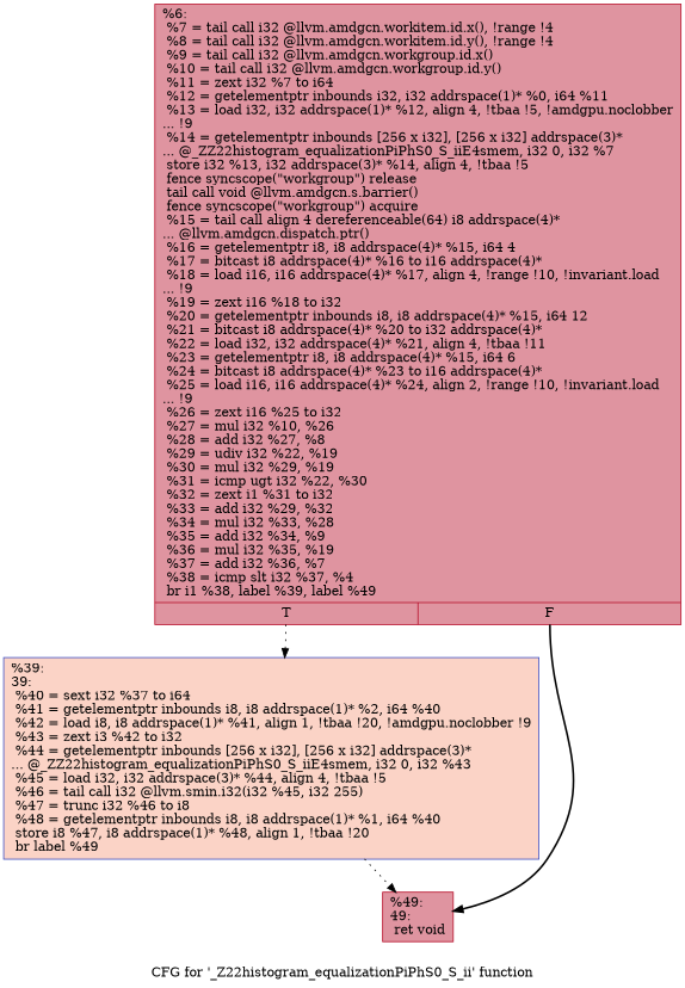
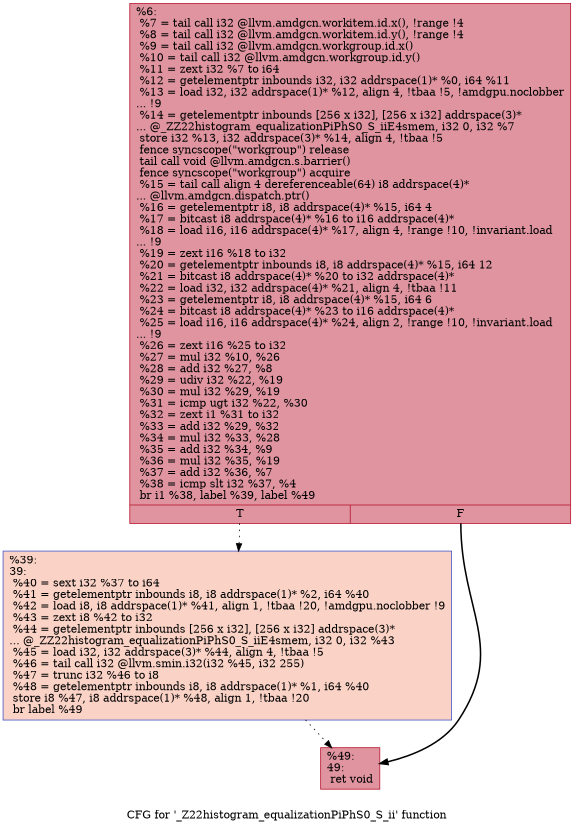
  digraph {
    label="CFG for '_Z22histogram_equalizationPiPhS0_S_ii' function"
    node [color="#b70d28ff" fillcolor="#b70d2870" shape=record style=filled]
    edge [style=dotted]
    n1 [label="{%6:\l  %7 = tail call i32 @llvm.amdgcn.workitem.id.x(), !range !4\l  %8 = tail call i32 @llvm.amdgcn.workitem.id.y(), !range !4\l  %9 = tail call i32 @llvm.amdgcn.workgroup.id.x()\l  %10 = tail call i32 @llvm.amdgcn.workgroup.id.y()\l  %11 = zext i32 %7 to i64\l  %12 = getelementptr inbounds i32, i32 addrspace(1)* %0, i64 %11\l  %13 = load i32, i32 addrspace(1)* %12, align 4, !tbaa !5, !amdgpu.noclobber\l... !9\l  %14 = getelementptr inbounds [256 x i32], [256 x i32] addrspace(3)*\l... @_ZZ22histogram_equalizationPiPhS0_S_iiE4smem, i32 0, i32 %7\l  store i32 %13, i32 addrspace(3)* %14, align 4, !tbaa !5\l  fence syncscope(\"workgroup\") release\l  tail call void @llvm.amdgcn.s.barrier()\l  fence syncscope(\"workgroup\") acquire\l  %15 = tail call align 4 dereferenceable(64) i8 addrspace(4)*\l... @llvm.amdgcn.dispatch.ptr()\l  %16 = getelementptr i8, i8 addrspace(4)* %15, i64 4\l  %17 = bitcast i8 addrspace(4)* %16 to i16 addrspace(4)*\l  %18 = load i16, i16 addrspace(4)* %17, align 4, !range !10, !invariant.load\l... !9\l  %19 = zext i16 %18 to i32\l  %20 = getelementptr inbounds i8, i8 addrspace(4)* %15, i64 12\l  %21 = bitcast i8 addrspace(4)* %20 to i32 addrspace(4)*\l  %22 = load i32, i32 addrspace(4)* %21, align 4, !tbaa !11\l  %23 = getelementptr i8, i8 addrspace(4)* %15, i64 6\l  %24 = bitcast i8 addrspace(4)* %23 to i16 addrspace(4)*\l  %25 = load i16, i16 addrspace(4)* %24, align 2, !range !10, !invariant.load\l... !9\l  %26 = zext i16 %25 to i32\l  %27 = mul i32 %10, %26\l  %28 = add i32 %27, %8\l  %29 = udiv i32 %22, %19\l  %30 = mul i32 %29, %19\l  %31 = icmp ugt i32 %22, %30\l  %32 = zext i1 %31 to i32\l  %33 = add i32 %29, %32\l  %34 = mul i32 %33, %28\l  %35 = add i32 %34, %9\l  %36 = mul i32 %35, %19\l  %37 = add i32 %36, %7\l  %38 = icmp slt i32 %37, %4\l  br i1 %38, label %39, label %49\l|{<s0>T|<s1>F}}"]
-   n2 [color="#3d50c3ff" fillcolor="#f59c7d70" label="{%39:\l39:                                               \l  %40 = sext i32 %37 to i64\l  %41 = getelementptr inbounds i8, i8 addrspace(1)* %2, i64 %40\l  %42 = load i8, i8 addrspace(1)* %41, align 1, !tbaa !20, !amdgpu.noclobber !9\l  %43 = zext i3 %42 to i32\l  %44 = getelementptr inbounds [256 x i32], [256 x i32] addrspace(3)*\l... @_ZZ22histogram_equalizationPiPhS0_S_iiE4smem, i32 0, i32 %43\l  %45 = load i32, i32 addrspace(3)* %44, align 4, !tbaa !5\l  %46 = tail call i32 @llvm.smin.i32(i32 %45, i32 255)\l  %47 = trunc i32 %46 to i8\l  %48 = getelementptr inbounds i8, i8 addrspace(1)* %1, i64 %40\l  store i8 %47, i8 addrspace(1)* %48, align 1, !tbaa !20\l  br label %49\l}"]
+   n2 [color="#3d50c3ff" fillcolor="#f59c7d70" label="{%39:\l39:                                               \l  %40 = sext i32 %37 to i64\l  %41 = getelementptr inbounds i8, i8 addrspace(1)* %2, i64 %40\l  %42 = load i8, i8 addrspace(1)* %41, align 1, !tbaa !20, !amdgpu.noclobber !9\l  %43 = zext i8 %42 to i32\l  %44 = getelementptr inbounds [256 x i32], [256 x i32] addrspace(3)*\l... @_ZZ22histogram_equalizationPiPhS0_S_iiE4smem, i32 0, i32 %43\l  %45 = load i32, i32 addrspace(3)* %44, align 4, !tbaa !5\l  %46 = tail call i32 @llvm.smin.i32(i32 %45, i32 255)\l  %47 = trunc i32 %46 to i8\l  %48 = getelementptr inbounds i8, i8 addrspace(1)* %1, i64 %40\l  store i8 %47, i8 addrspace(1)* %48, align 1, !tbaa !20\l  br label %49\l}"]
    n3 [label="{%49:\l49:                                               \l  ret void\l}"]
    n1 -> n2 [tailport=s0]
    n1 -> n3 [tailport=s1 style=bold]
    n2 -> n3
  }
